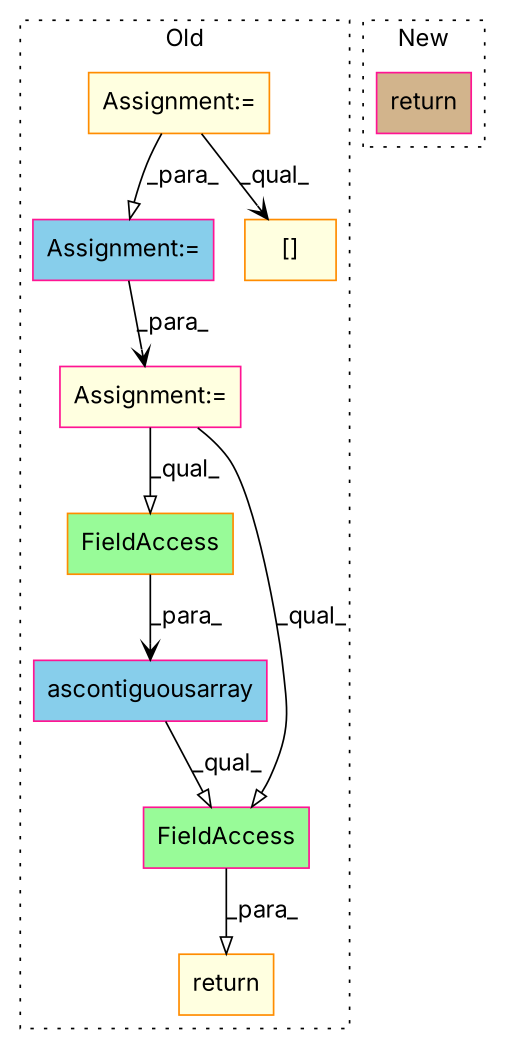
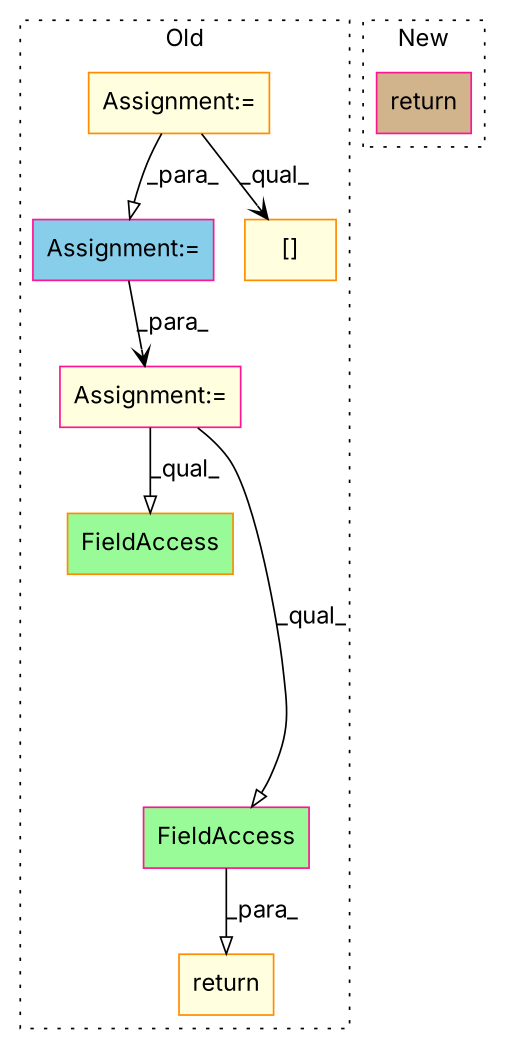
  digraph {
    fontname=Inter
    node [a=7 l=7 shape=box style=filled fillcolor=lightyellow color=deeppink fontname=Inter]
    edge [arrowhead=onormal fontname=Inter]
-   n1 [a=32 l="18,1" label=ascontiguousarray s="2369,2395" fillcolor=skyblue]
    n2 [a=41 label=return s=2356 color=darkorange]
    n3 [l=1 label="Assignment:=" s=2318]
    n4 [a=22 l=8 label=FieldAccess s=2387 fillcolor=palegreen color=darkorange]
    n5 [a=22 l=35 label=FieldAccess s=2363 fillcolor=palegreen]
    n6 [l=1 label="Assignment:=" s=1967 fillcolor=skyblue]
    n7 [l=3 label="Assignment:=" s=1760 color=darkorange]
    n8 [a=2 l="10,1" label="[]" s="1801,1812" color=darkorange]
    n9 [a=41 label=return s=4668 fillcolor=tan]
    subgraph cluster_1 {
      label=Old
      style=dotted
-     n1
      n2
      n3
      n4
      n5
      n6
      n7
      n8
    }
    subgraph cluster_2 {
      label=New
      style=dotted
      n9
    }
-   n1 -> n5 [label=_qual_]
    n3 -> n4 [label=_qual_]
    n3 -> n5 [label=_qual_]
-   n4 -> n1 [label=_para_ arrowhead=vee]
    n5 -> n2 [label=_para_]
    n6 -> n3 [label=_para_ arrowhead=vee]
    n7 -> n6 [label=_para_]
    n7 -> n8 [label=_qual_ arrowhead=vee]
  }
